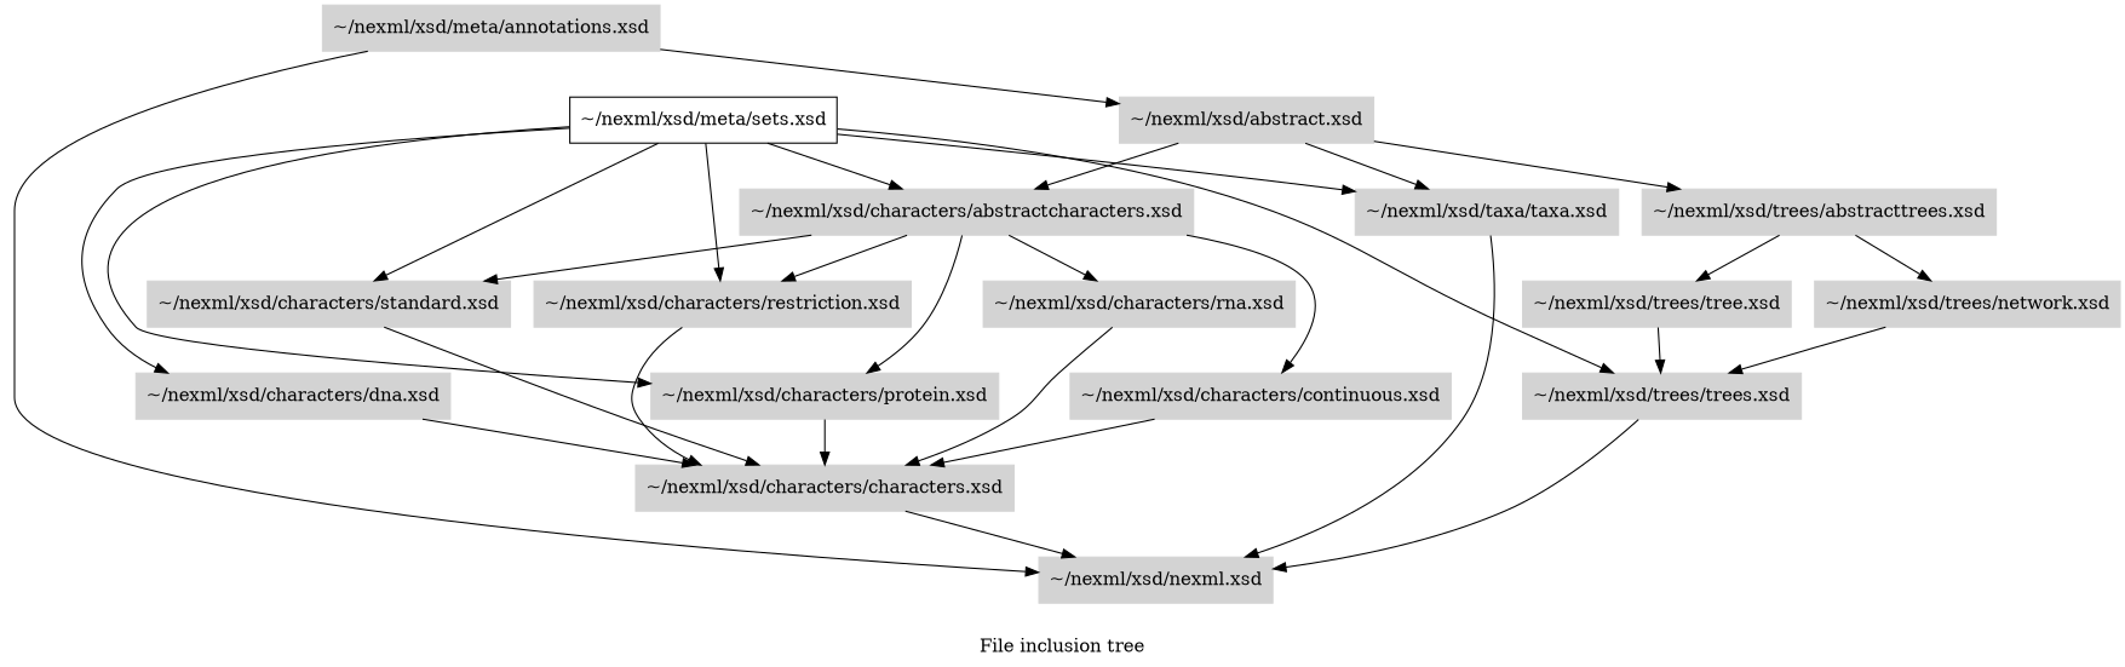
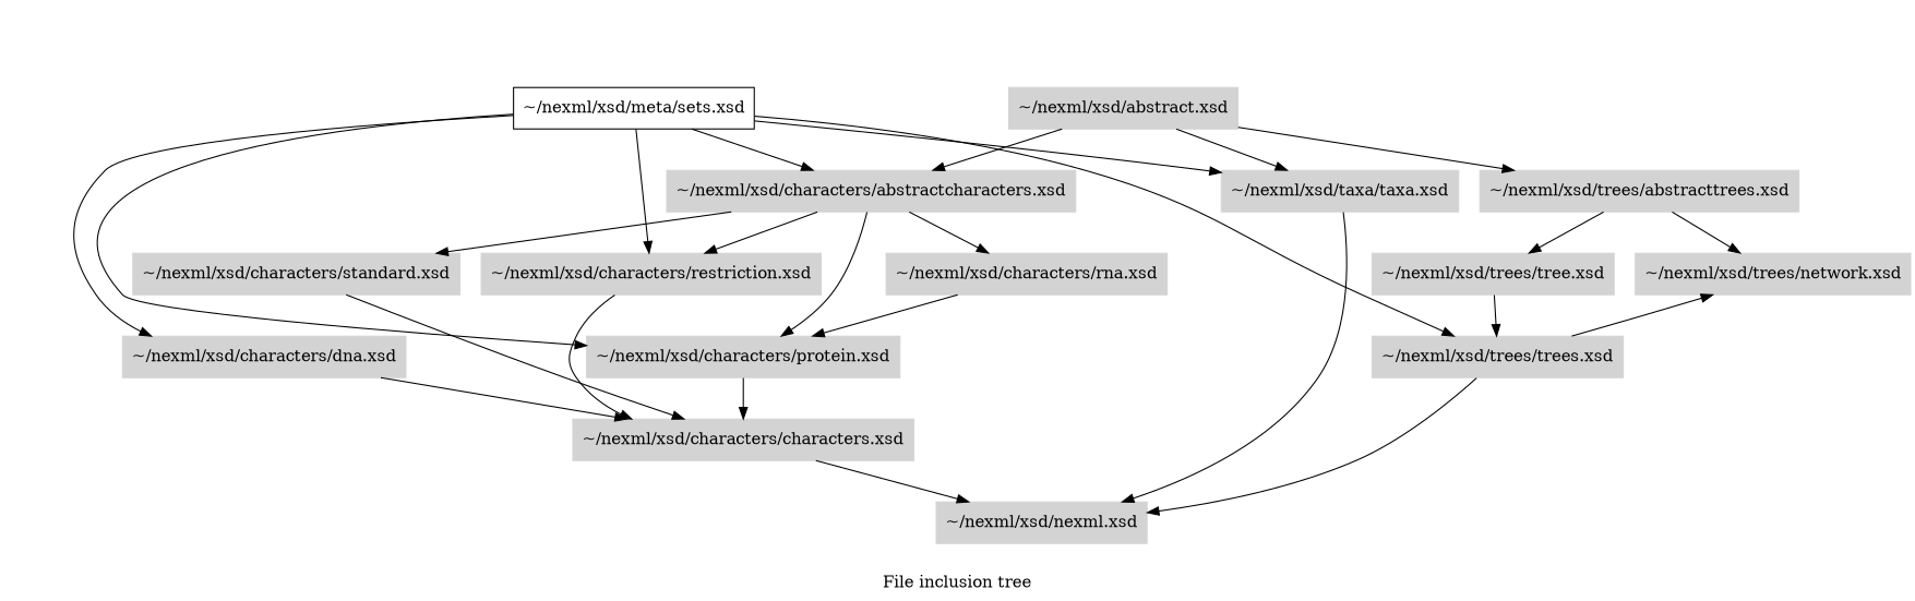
  digraph {
    label="File inclusion tree"
    node [color=lightgrey shape=box style=filled]
    "~/nexml/xsd/abstract.xsd"
    "~/nexml/xsd/characters/abstractcharacters.xsd"
    "~/nexml/xsd/taxa/taxa.xsd"
    "~/nexml/xsd/trees/abstracttrees.xsd"
-   "~/nexml/xsd/characters/continuous.xsd"
    "~/nexml/xsd/characters/protein.xsd"
    "~/nexml/xsd/characters/restriction.xsd"
    "~/nexml/xsd/characters/rna.xsd"
    "~/nexml/xsd/characters/standard.xsd"
    "~/nexml/xsd/meta/sets.xsd" [color="" style=""]
    "~/nexml/xsd/characters/dna.xsd"
    "~/nexml/xsd/trees/trees.xsd"
    "~/nexml/xsd/nexml.xsd"
    "~/nexml/xsd/trees/network.xsd"
    "~/nexml/xsd/trees/tree.xsd"
-   "~/nexml/xsd/meta/annotations.xsd"
    "~/nexml/xsd/characters/characters.xsd"
    "~/nexml/xsd/abstract.xsd" -> "~/nexml/xsd/characters/abstractcharacters.xsd"
    "~/nexml/xsd/abstract.xsd" -> "~/nexml/xsd/taxa/taxa.xsd"
    "~/nexml/xsd/abstract.xsd" -> "~/nexml/xsd/trees/abstracttrees.xsd"
-   "~/nexml/xsd/characters/abstractcharacters.xsd" -> "~/nexml/xsd/characters/continuous.xsd"
    "~/nexml/xsd/characters/abstractcharacters.xsd" -> "~/nexml/xsd/characters/protein.xsd"
    "~/nexml/xsd/characters/abstractcharacters.xsd" -> "~/nexml/xsd/characters/restriction.xsd"
    "~/nexml/xsd/characters/abstractcharacters.xsd" -> "~/nexml/xsd/characters/rna.xsd"
    "~/nexml/xsd/characters/abstractcharacters.xsd" -> "~/nexml/xsd/characters/standard.xsd"
    "~/nexml/xsd/taxa/taxa.xsd" -> "~/nexml/xsd/nexml.xsd"
    "~/nexml/xsd/trees/abstracttrees.xsd" -> "~/nexml/xsd/trees/network.xsd"
    "~/nexml/xsd/trees/abstracttrees.xsd" -> "~/nexml/xsd/trees/tree.xsd"
-   "~/nexml/xsd/characters/continuous.xsd" -> "~/nexml/xsd/characters/characters.xsd"
    "~/nexml/xsd/characters/protein.xsd" -> "~/nexml/xsd/characters/characters.xsd"
    "~/nexml/xsd/characters/restriction.xsd" -> "~/nexml/xsd/characters/characters.xsd"
-   "~/nexml/xsd/characters/rna.xsd" -> "~/nexml/xsd/characters/characters.xsd"
+   "~/nexml/xsd/characters/rna.xsd" -> "~/nexml/xsd/characters/protein.xsd"
    "~/nexml/xsd/characters/standard.xsd" -> "~/nexml/xsd/characters/characters.xsd"
    "~/nexml/xsd/meta/sets.xsd" -> "~/nexml/xsd/characters/abstractcharacters.xsd"
    "~/nexml/xsd/meta/sets.xsd" -> "~/nexml/xsd/taxa/taxa.xsd"
    "~/nexml/xsd/meta/sets.xsd" -> "~/nexml/xsd/characters/protein.xsd"
    "~/nexml/xsd/meta/sets.xsd" -> "~/nexml/xsd/characters/restriction.xsd"
-   "~/nexml/xsd/meta/sets.xsd" -> "~/nexml/xsd/characters/standard.xsd"
    "~/nexml/xsd/meta/sets.xsd" -> "~/nexml/xsd/characters/dna.xsd"
    "~/nexml/xsd/meta/sets.xsd" -> "~/nexml/xsd/trees/trees.xsd"
    "~/nexml/xsd/characters/dna.xsd" -> "~/nexml/xsd/characters/characters.xsd"
    "~/nexml/xsd/trees/trees.xsd" -> "~/nexml/xsd/nexml.xsd"
-   "~/nexml/xsd/trees/network.xsd" -> "~/nexml/xsd/trees/trees.xsd"
+   "~/nexml/xsd/trees/trees.xsd" -> "~/nexml/xsd/trees/network.xsd"
    "~/nexml/xsd/trees/tree.xsd" -> "~/nexml/xsd/trees/trees.xsd"
-   "~/nexml/xsd/meta/annotations.xsd" -> "~/nexml/xsd/abstract.xsd"
-   "~/nexml/xsd/meta/annotations.xsd" -> "~/nexml/xsd/nexml.xsd"
    "~/nexml/xsd/characters/characters.xsd" -> "~/nexml/xsd/nexml.xsd"
  }
